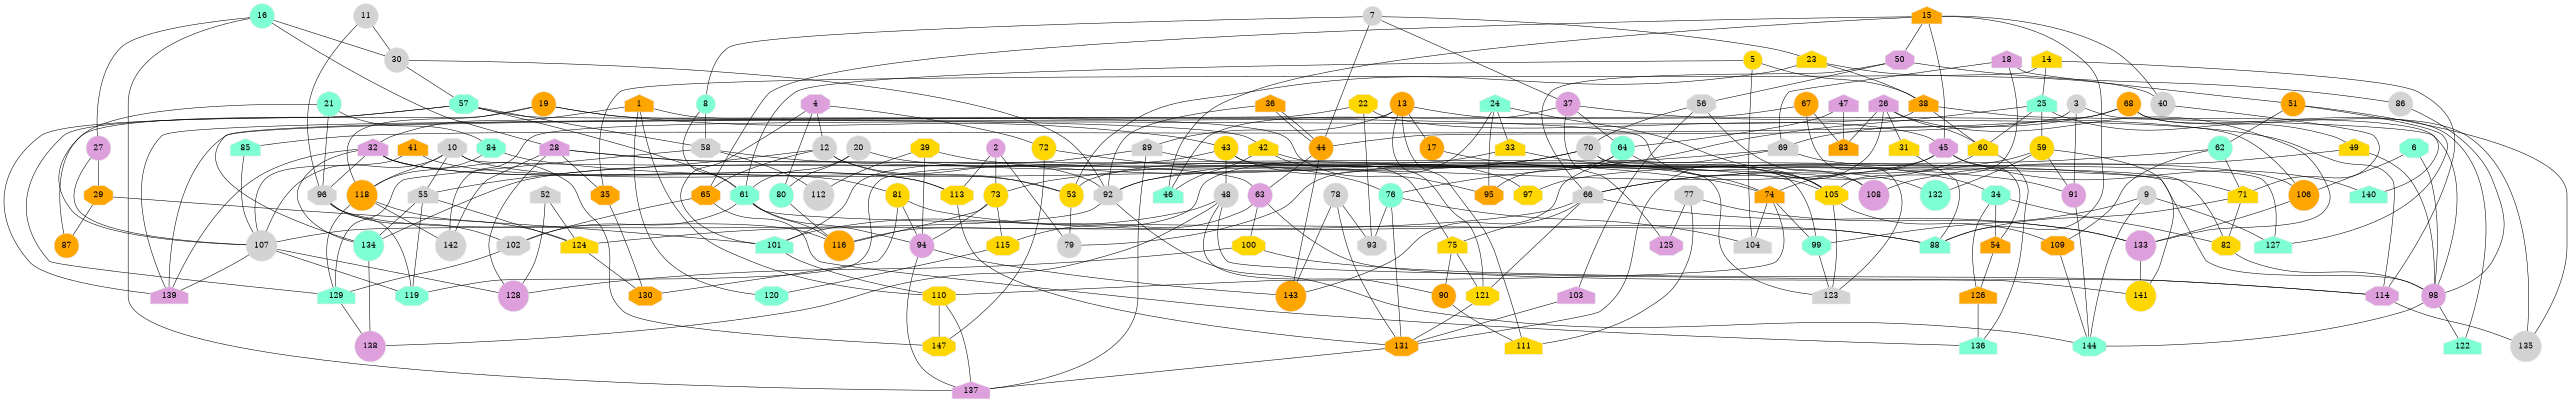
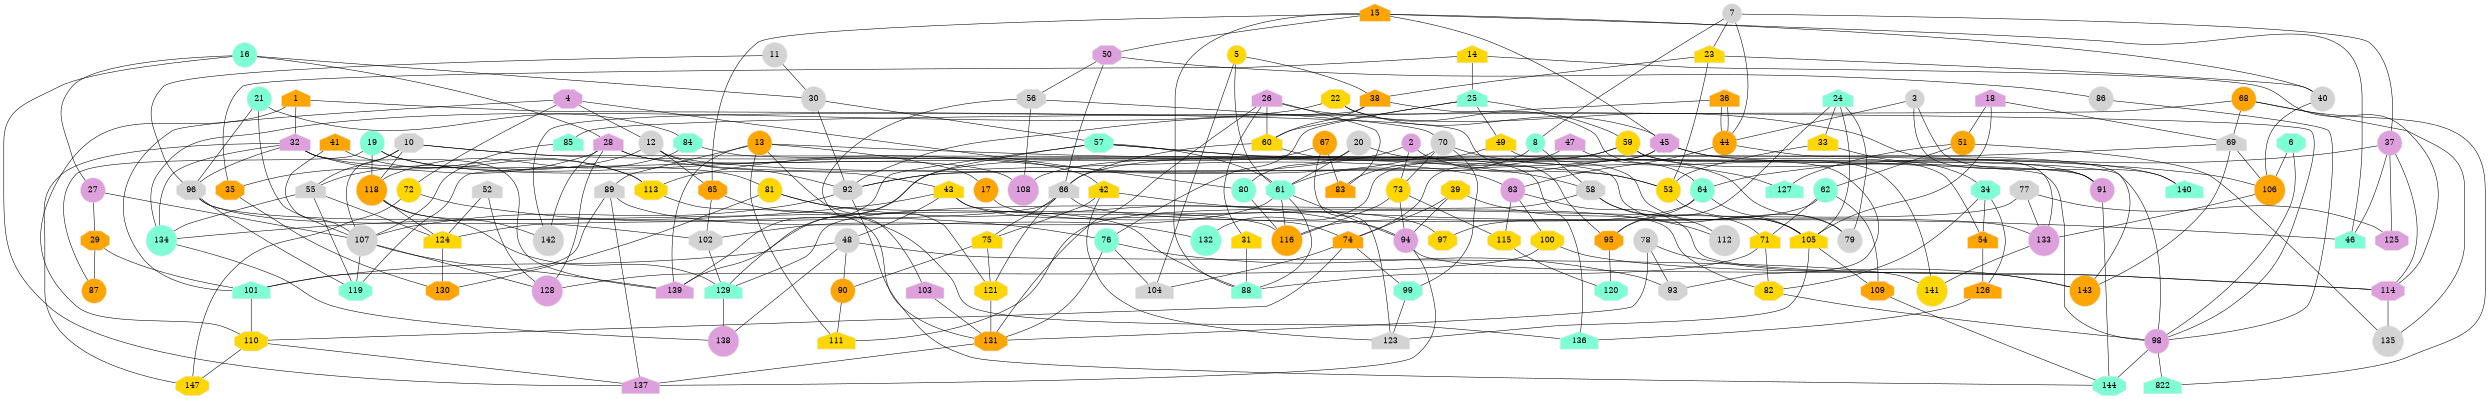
  graph {
    node [color=gray90 fillcolor=lightgrey shape=circle style=filled]
    1 [fillcolor=orange shape=house]
    32 [fillcolor=plum shape=house]
    95 [fillcolor=orange shape=octagon]
    110 [fillcolor=gold shape=octagon]
    120 [fillcolor=aquamarine shape=octagon]
    113 [fillcolor=gold shape=octagon]
    96 [shape=octagon]
    139 [fillcolor=plum shape=house]
    134 [fillcolor=aquamarine]
    81 [fillcolor=gold]
    n11 [fillcolor=gold label=147 shape=octagon]
    137 [fillcolor=plum shape=house]
    2 [fillcolor=plum]
    73 [fillcolor=gold]
    79
    94 [fillcolor=plum]
    116 [fillcolor=orange]
    115 [fillcolor=gold shape=octagon]
    131 [fillcolor=orange shape=octagon]
    44 [fillcolor=orange]
    3
    91 [fillcolor=plum]
    140 [fillcolor=aquamarine shape=house]
    63 [fillcolor=plum]
    143 [fillcolor=orange]
    144 [fillcolor=aquamarine shape=octagon]
    4 [fillcolor=plum shape=octagon]
    12
    72 [fillcolor=gold]
    80 [fillcolor=aquamarine]
    101 [fillcolor=aquamarine shape=house]
    53 [fillcolor=gold]
    55 [shape=house]
    65 [fillcolor=orange shape=octagon]
    92 [shape=octagon]
    76 [fillcolor=aquamarine]
    5 [fillcolor=gold]
    38 [fillcolor=orange shape=house]
    61 [fillcolor=aquamarine shape=octagon]
    104 [shape=house]
    98 [fillcolor=plum]
    60 [fillcolor=gold shape=house]
    142
    88 [fillcolor=aquamarine shape=house]
    102 [shape=octagon]
    6 [fillcolor=aquamarine shape=octagon]
    106 [fillcolor=orange]
-   122 [fillcolor=aquamarine shape=house]
+   122 [fillcolor=aquamarine shape=house label=822]
    133 [fillcolor=plum]
    7
    8 [fillcolor=aquamarine]
    23 [fillcolor=gold shape=house]
    37 [fillcolor=plum]
    58 [shape=octagon]
    40
    114 [fillcolor=plum shape=octagon]
    46 [fillcolor=aquamarine shape=house]
    64 [fillcolor=aquamarine]
    125 [fillcolor=plum shape=octagon]
    112
    129 [fillcolor=aquamarine shape=house]
    71 [fillcolor=gold shape=house]
    99 [fillcolor=aquamarine shape=octagon]
-   9
    127 [fillcolor=aquamarine shape=house]
    123 [shape=house]
    10 [shape=octagon]
    107
    118 [fillcolor=orange]
    124 [fillcolor=gold shape=house]
    119 [fillcolor=aquamarine shape=octagon]
    128 [fillcolor=plum]
    11
    30
    57 [fillcolor=aquamarine shape=octagon]
    136 [fillcolor=aquamarine shape=house]
    13 [fillcolor=orange]
    17 [fillcolor=orange]
    89 [shape=house]
    111 [fillcolor=gold shape=house]
    121 [fillcolor=gold shape=octagon]
    74 [fillcolor=orange shape=house]
    132 [fillcolor=aquamarine]
    14 [fillcolor=gold shape=house]
    25 [fillcolor=aquamarine shape=house]
    35 [fillcolor=orange shape=octagon]
    49 [fillcolor=gold shape=house]
    59 [fillcolor=gold]
    130 [fillcolor=orange shape=octagon]
    135
    15 [fillcolor=orange shape=house]
    45 [fillcolor=plum shape=octagon]
    50 [fillcolor=plum shape=octagon]
    54 [fillcolor=orange shape=house]
    56 [shape=octagon]
    66 [shape=house]
    86
    16 [fillcolor=aquamarine]
    27 [fillcolor=plum]
    28 [fillcolor=plum shape=house]
    29 [fillcolor=orange shape=octagon]
    108 [fillcolor=plum]
    18 [fillcolor=plum shape=house]
    51 [fillcolor=orange]
    69 [shape=house]
-   105 [fillcolor=gold shape=octagon]
+   105 [fillcolor=gold shape=house]
    62 [fillcolor=aquamarine]
    109 [fillcolor=orange shape=octagon]
-   19 [fillcolor=orange]
+   19 [fillcolor=aquamarine]
    42 [fillcolor=gold shape=house]
-   43 [fillcolor=gold]
+   43 [fillcolor=gold shape=house]
    87 [fillcolor=orange]
    75 [fillcolor=gold shape=house]
    82 [fillcolor=gold shape=octagon]
    48
    97 [fillcolor=gold shape=octagon]
    20
    21 [fillcolor=aquamarine]
    84 [fillcolor=aquamarine shape=octagon]
    22 [fillcolor=gold shape=octagon]
    93 [shape=octagon]
    138 [fillcolor=plum]
    24 [fillcolor=aquamarine shape=house]
    33 [fillcolor=gold shape=house]
    34 [fillcolor=aquamarine shape=octagon]
    141 [fillcolor=gold]
    26 [fillcolor=plum shape=house]
    31 [fillcolor=gold shape=house]
    83 [fillcolor=orange shape=house]
    100 [fillcolor=gold shape=octagon]
    126 [fillcolor=orange shape=house]
    36 [fillcolor=orange shape=house]
    39 [fillcolor=gold shape=octagon]
    41 [fillcolor=orange shape=house]
    90 [fillcolor=orange]
    47 [fillcolor=plum shape=house]
    70
    103 [fillcolor=plum shape=house]
    52 [shape=house]
    67 [fillcolor=orange]
    68 [fillcolor=orange]
    85 [fillcolor=aquamarine shape=house]
    77 [shape=octagon]
    78
    1 -- 32
    1 -- 95
    1 -- 110
-   1 -- 120
+   95 -- 120
    32 -- 113
    32 -- 96
    32 -- 139
    32 -- 134
    32 -- 81
    32 -- n11
    110 -- n11
    110 -- 137
    113 -- 131
    96 -- 116
    96 -- 102
    96 -- 119
    134 -- 138
    81 -- 94
    81 -- 88
    81 -- 130
    2 -- 113
    2 -- 73
    2 -- 79
    73 -- 94
    73 -- 116
    73 -- 115
    94 -- 137
    94 -- 143
    115 -- 120
    131 -- 137
    44 -- 63
    44 -- 143
    3 -- 44
    3 -- 91
    3 -- 140
    91 -- 144
    63 -- 115
    63 -- 114
    63 -- 100
    4 -- 12
    4 -- 72
    4 -- 80
    4 -- 101
    12 -- 53
    12 -- 55
    12 -- 65
    12 -- 92
    72 -- n11
    72 -- 76
    80 -- 116
    101 -- 110
    53 -- 79
    55 -- 134
    55 -- 124
    55 -- 119
    65 -- 102
    65 -- 136
    92 -- 144
    92 -- 107
    76 -- 131
    76 -- 104
    76 -- 93
    5 -- 38
    5 -- 61
    5 -- 104
    38 -- 98
    38 -- 60
    38 -- 142
    61 -- 94
    61 -- 116
    61 -- 88
    61 -- 102
    98 -- 144
    98 -- 122
    60 -- 136
    60 -- 66
    102 -- 129
    6 -- 98
    6 -- 106
    106 -- 133
    133 -- 141
    7 -- 44
    7 -- 8
    7 -- 23
    7 -- 37
    8 -- 61
    8 -- 58
    23 -- 53
    23 -- 38
    23 -- 40
    37 -- 114
    37 -- 46
    37 -- 64
    37 -- 125
    58 -- 112
    58 -- 129
    58 -- 71
-   40 -- 71
+   40 -- 106
    114 -- 135
    64 -- 95
    64 -- 116
    64 -- 105
    129 -- 138
    71 -- 88
    71 -- 82
    99 -- 123
-   9 -- 144
-   9 -- 99
-   9 -- 127
    10 -- 53
    10 -- 55
    10 -- 98
    10 -- 107
    10 -- 118
    107 -- 139
    107 -- 119
    107 -- 128
    118 -- 142
    118 -- 129
    118 -- 124
    124 -- 130
    11 -- 96
    11 -- 30
    30 -- 92
    30 -- 57
    57 -- 139
    57 -- 61
    57 -- 58
    57 -- 129
    57 -- 105
    13 -- 139
    13 -- 106
    13 -- 17
    13 -- 89
    13 -- 111
    13 -- 121
    17 -- 74
    89 -- 137
    89 -- 101
    89 -- 132
    121 -- 131
    74 -- 110
    74 -- 104
    74 -- 99
    14 -- 114
    14 -- 25
    14 -- 35
    25 -- 76
    25 -- 60
    25 -- 49
    25 -- 59
    35 -- 130
    49 -- 98
    49 -- 108
    59 -- 91
    59 -- 132
    59 -- 66
    59 -- 141
    15 -- 65
    15 -- 88
    15 -- 40
    15 -- 46
    15 -- 45
    15 -- 50
    45 -- 140
    45 -- 92
    45 -- 74
    45 -- 54
    50 -- 56
    50 -- 66
    50 -- 86
    54 -- 126
    56 -- 108
    56 -- 70
    56 -- 103
    66 -- 133
    66 -- 124
    66 -- 121
    66 -- 75
    86 -- 98
    16 -- 137
    16 -- 30
    16 -- 27
    16 -- 28
    27 -- 107
    27 -- 29
    28 -- 63
    28 -- 142
    28 -- 128
    28 -- 35
    28 -- 108
    29 -- 101
    29 -- 87
    18 -- 51
    18 -- 69
    18 -- 105
    51 -- 127
    51 -- 135
    51 -- 62
    69 -- 143
    69 -- 106
    69 -- 119
    105 -- 123
    105 -- 109
    62 -- 71
    62 -- 109
    62 -- 97
    109 -- 144
    19 -- 118
    19 -- 42
    19 -- 43
    19 -- 87
    42 -- 46
    42 -- 123
    42 -- 75
    43 -- 134
    43 -- 82
    43 -- 48
    43 -- 97
    75 -- 121
    75 -- 90
    82 -- 98
    48 -- 101
    48 -- 138
    48 -- 141
    48 -- 90
    20 -- 80
    20 -- 61
    20 -- 105
    21 -- 96
    21 -- 107
    21 -- 84
    84 -- 91
    84 -- 118
    22 -- 134
    22 -- 45
    22 -- 93
    24 -- 95
    24 -- 79
    24 -- 105
    24 -- 33
    33 -- 53
    33 -- 34
    34 -- 54
    34 -- 82
    34 -- 126
    26 -- 131
    26 -- 60
    26 -- 133
    26 -- 31
    26 -- 83
    31 -- 88
    100 -- 114
    100 -- 128
    126 -- 136
    36 -- 44
    36 -- 44
    36 -- 92
    39 -- 94
    39 -- 112
    39 -- 74
    41 -- 113
    41 -- 107
    90 -- 111
    47 -- 64
    47 -- 83
    70 -- 73
    70 -- 92
    70 -- 99
    70 -- 127
    103 -- 131
    52 -- 124
    52 -- 128
    67 -- 139
    67 -- 123
    67 -- 83
    68 -- 122
    68 -- 135
    68 -- 69
    68 -- 85
    85 -- 107
    77 -- 133
    77 -- 125
    77 -- 111
    78 -- 131
    78 -- 143
    78 -- 93
  }
